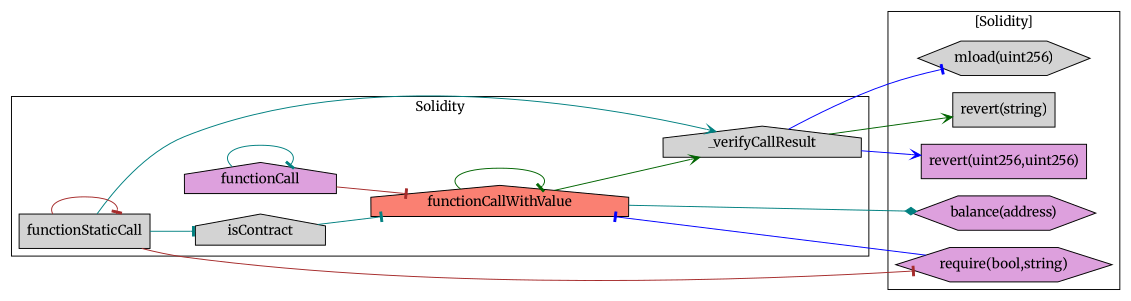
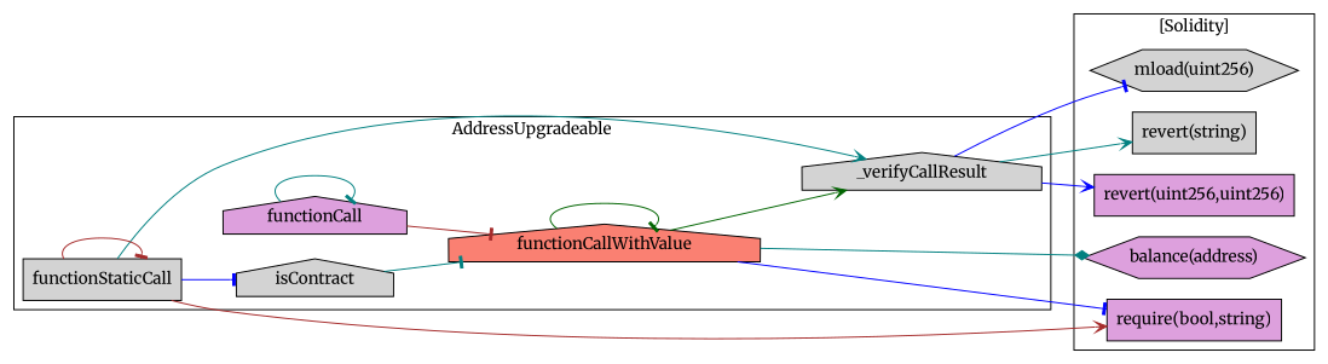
  strict digraph {
    fontname=Merriweather
    rankdir=LR
    node [fillcolor=lightgrey fontname=Merriweather shape=house style=filled]
    edge [arrowhead=tee color=teal fontname=Merriweather]
    n1 [fillcolor=salmon label=functionCallWithValue]
    n2 [label=_verifyCallResult]
    n3 [label=isContract]
    n4 [fillcolor=plum label=functionCall]
    n5 [label=functionStaticCall shape=box]
-   "require(bool,string)" [fillcolor=plum shape=hexagon]
+   "require(bool,string)" [fillcolor=plum shape=box]
    "balance(address)" [fillcolor=plum shape=hexagon]
    "revert(uint256,uint256)" [fillcolor=plum shape=box]
    "mload(uint256)" [shape=hexagon]
    "revert(string)" [shape=box]
    subgraph cluster_1 {
-     label=Solidity
+     label=AddressUpgradeable
      n1
      n2
      n3
      n4
      n5
    }
    subgraph cluster_2 {
      label="[Solidity]"
      "require(bool,string)"
      "balance(address)"
      "revert(uint256,uint256)"
      "mload(uint256)"
      "revert(string)"
    }
    n1 -> n1 [color=darkgreen]
    n1 -> n2 [arrowhead=vee color=darkgreen]
-   "require(bool,string)" -> n1 [color=blue]
+   n1 -> "require(bool,string)" [color=blue]
    n1 -> "balance(address)" [arrowhead=diamond]
    n2 -> "revert(uint256,uint256)" [arrowhead=vee color=blue]
    n2 -> "mload(uint256)" [color=blue]
-   n2 -> "revert(string)" [arrowhead=vee color=darkgreen]
+   n2 -> "revert(string)" [arrowhead=vee]
    n3 -> n1
    n4 -> n1 [color=brown]
    n4 -> n4
    n5 -> n2 [arrowhead=vee]
-   n5 -> n3
+   n5 -> n3 [color=blue]
    n5 -> n5 [color=brown]
-   n5 -> "require(bool,string)" [color=brown]
+   n5 -> "require(bool,string)" [arrowhead=vee color=brown]
  }
